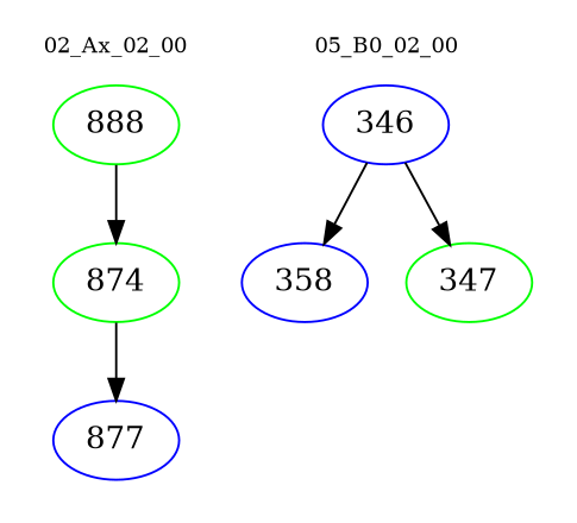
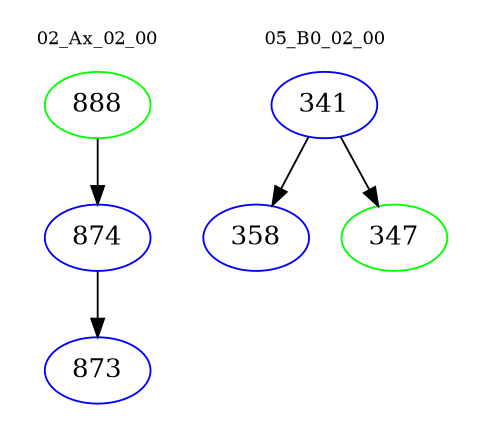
  digraph {
    node [color=blue]
    edge [color=black]
-   n1 [color=green label=874]
-   n2 [label=877]
+   n1 [label=874]
+   n2 [label=873]
    n3 [color=green label=888]
-   n4 [label=346]
+   n4 [label=341]
    n5 [label=358]
    n6 [color=green label=347]
    subgraph cluster_1 {
      color=white
      fontsize=10
      label="02_Ax_02_00"
      n1
      n2
      n3
    }
    subgraph cluster_2 {
      color=white
      fontsize=10
      label="05_B0_02_00"
      n4
      n5
      n6
    }
    n1 -> n2
    n3 -> n1
    n4 -> n5
    n4 -> n6
  }
